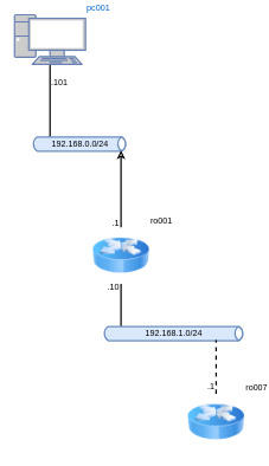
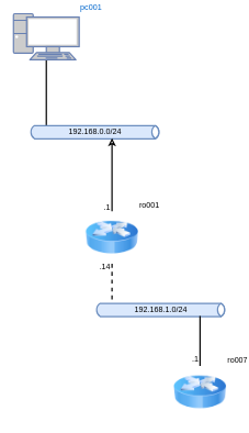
  <mxCell id="0" />
  <mxCell id="1" parent="0" />
  <mxCell id="2" style="rounded=0;orthogonalLoop=1;jettySize=auto;html=1;endArrow=none;endFill=0;strokeWidth=2;" edge="1" parent="1" source="3" target="6"><mxGeometry relative="1" as="geometry" /></mxCell>
  <mxCell id="3" value="pc001" style="fontColor=#0066CC;verticalAlign=bottom;verticalLabelPosition=top;labelPosition=right;align=left;html=1;outlineConnect=0;fillColor=#CCCCCC;strokeColor=#6881B3;gradientColor=none;gradientDirection=north;strokeWidth=2;shape=mxgraph.networks.pc;" parent="1" vertex="1"><mxGeometry x="20" y="20" width="100" height="70" as="geometry" /></mxCell>
- <mxCell id="4" style="rounded=0;orthogonalLoop=1;jettySize=auto;html=1;strokeWidth=2;endArrow=none;endFill=0;" edge="1" parent="1" source="5" target="11"><mxGeometry relative="1" as="geometry" /></mxCell>
+ <mxCell id="4" style="rounded=0;orthogonalLoop=1;jettySize=auto;html=1;strokeWidth=2;endArrow=none;endFill=0;dashed=1;" edge="1" parent="1" source="5" target="11"><mxGeometry relative="1" as="geometry" /></mxCell>
  <mxCell id="5" value="ro001" style="image;html=1;image=img/lib/clip_art/networking/Router_Icon_128x128.png;labelPosition=right;verticalLabelPosition=top;align=left;verticalAlign=bottom;" vertex="1" parent="1"><mxGeometry x="130" y="320" width="80" height="80" as="geometry" /></mxCell>
- <mxCell id="6" value="192.168.0.0/24" style="html=1;outlineConnect=0;fillColor=#dae8fc;strokeColor=#6c8ebf;gradientDirection=north;strokeWidth=2;shape=mxgraph.networks.bus;gradientColor=none;gradientDirection=north;perimeter=backbonePerimeter;backboneSize=20;" vertex="1" parent="1"><mxGeometry x="44" y="190" width="135" height="25" as="geometry" /></mxCell>
+ <mxCell id="6" value="192.168.0.0/24" style="html=1;outlineConnect=0;fillColor=#dae8fc;strokeColor=#6c8ebf;gradientDirection=north;strokeWidth=2;shape=mxgraph.networks.bus;gradientColor=none;gradientDirection=north;perimeter=backbonePerimeter;backboneSize=20;" vertex="1" parent="1"><mxGeometry x="44" y="190" width="200" height="20" as="geometry" /></mxCell>
  <mxCell id="7" style="rounded=0;orthogonalLoop=1;jettySize=auto;html=1;endArrow=classic;endFill=0;strokeWidth=2;" edge="1" parent="1" source="5" target="6"><mxGeometry relative="1" as="geometry"><mxPoint x="90" y="170" as="sourcePoint" /><mxPoint x="126" y="240" as="targetPoint" /></mxGeometry></mxCell>
- <mxCell id="8" value=".101" style="text;strokeColor=none;align=left;fillColor=none;html=1;verticalAlign=middle;whiteSpace=wrap;rounded=0;" vertex="1" parent="1"><mxGeometry x="70" y="100" width="60" height="30" as="geometry" /></mxCell>
  <mxCell id="9" value=".1" style="text;strokeColor=none;align=right;fillColor=none;html=1;verticalAlign=middle;whiteSpace=wrap;rounded=0;" vertex="1" parent="1"><mxGeometry x="110" y="300" width="60" height="30" as="geometry" /></mxCell>
  <mxCell id="10" value="ro007" style="image;html=1;image=img/lib/clip_art/networking/Router_Icon_128x128.png;labelPosition=right;verticalLabelPosition=top;align=left;verticalAlign=bottom;" vertex="1" parent="1"><mxGeometry x="264" y="555" width="80" height="80" as="geometry" /></mxCell>
  <mxCell id="11" value="192.168.1.0/24" style="html=1;outlineConnect=0;fillColor=#dae8fc;strokeColor=#6c8ebf;gradientDirection=north;strokeWidth=2;shape=mxgraph.networks.bus;gradientColor=none;gradientDirection=north;perimeter=backbonePerimeter;backboneSize=20;" vertex="1" parent="1"><mxGeometry x="144" y="460" width="200" height="20" as="geometry" /></mxCell>
- <mxCell id="12" style="rounded=0;orthogonalLoop=1;jettySize=auto;html=1;strokeWidth=2;endArrow=none;endFill=0;dashed=1;" edge="1" parent="1" source="10" target="11"><mxGeometry relative="1" as="geometry"><mxPoint x="240" y="420" as="sourcePoint" /><mxPoint x="240" y="460" as="targetPoint" /></mxGeometry></mxCell>
- <mxCell id="13" value=".10" style="text;strokeColor=none;align=right;fillColor=none;html=1;verticalAlign=middle;whiteSpace=wrap;rounded=0;" vertex="1" parent="1"><mxGeometry x="110" y="390" width="60" height="30" as="geometry" /></mxCell>
+ <mxCell id="12" style="rounded=0;orthogonalLoop=1;jettySize=auto;html=1;strokeWidth=2;endArrow=none;endFill=0;" edge="1" parent="1" source="10" target="11"><mxGeometry relative="1" as="geometry"><mxPoint x="240" y="420" as="sourcePoint" /><mxPoint x="240" y="460" as="targetPoint" /></mxGeometry></mxCell>
+ <mxCell id="13" value=".14" style="text;strokeColor=none;align=right;fillColor=none;html=1;verticalAlign=middle;whiteSpace=wrap;rounded=0;" vertex="1" parent="1"><mxGeometry x="110" y="390" width="60" height="30" as="geometry" /></mxCell>
  <mxCell id="14" value=".1" style="text;strokeColor=none;align=right;fillColor=none;html=1;verticalAlign=middle;whiteSpace=wrap;rounded=0;" vertex="1" parent="1"><mxGeometry x="244" y="530" width="60" height="30" as="geometry" /></mxCell>
